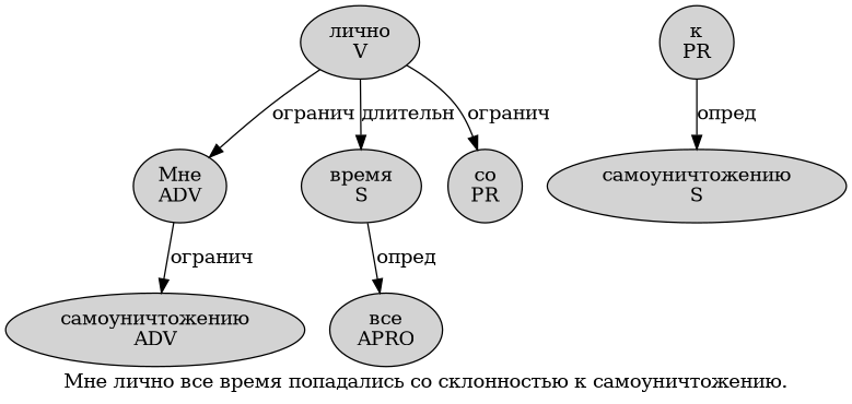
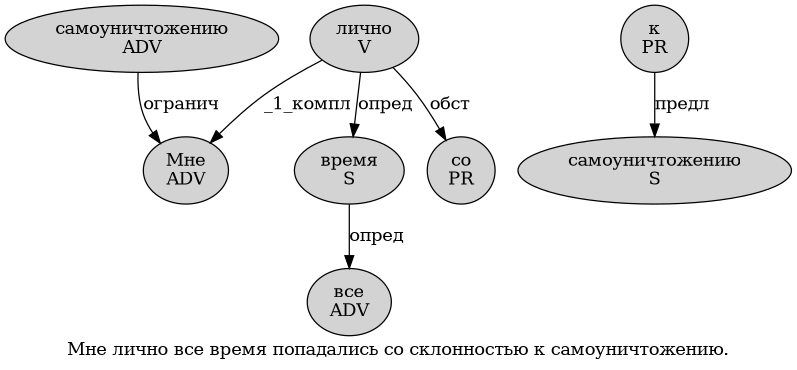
  digraph {
    label="Мне лично все время попадались со склонностью к самоуничтожению."
    node [fillcolor=lightgray penwidth=1 shape=ellipse style=filled]
    n1 [label="Мне\nADV"]
    n2 [label="самоуничтожению\nADV"]
-   n3 [label="все\nAPRO"]
+   n3 [label="все\nADV"]
    n4 [label="время\nS"]
    n5 [label="лично\nV"]
    n6 [label="со\nPR"]
    n7 [label="к\nPR"]
    n8 [label="самоуничтожению\nS"]
-   n1 -> n2 [label="огранич"]
+   n2 -> n1 [label="огранич"]
    n4 -> n3 [label="опред"]
-   n5 -> n1 [label="огранич"]
-   n5 -> n4 [label="длительн"]
-   n5 -> n6 [label="огранич"]
-   n7 -> n8 [label="опред"]
+   n5 -> n1 [label="_1_компл"]
+   n5 -> n4 [label="опред"]
+   n5 -> n6 [label="обст"]
+   n7 -> n8 [label="предл"]
  }
